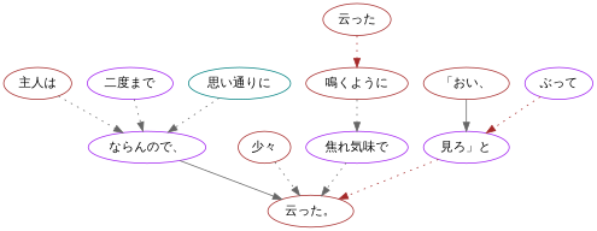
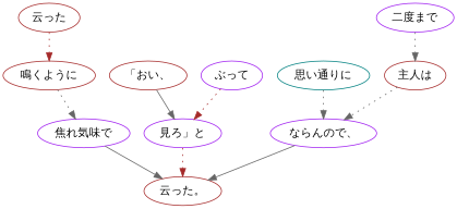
  digraph {
    fontname="Noto Serif"
    node [color=brown fontname="Noto Serif"]
    edge [color=gray40 fontname="Noto Serif" style=dotted]
    n1 [label="主人は"]
    n2 [color=purple label="ならんので、"]
    n3 [label="云った。"]
    n4 [color=purple label="二度まで"]
    n5 [color=teal label="思い通りに"]
-   n6 [label="少々"]
    n7 [color=purple label="焦れ気味で"]
    n8 [label="「おい、"]
    n9 [color=purple label="見ろ」と"]
    n10 [label="云った"]
    n11 [label="鳴くように"]
    n12 [color=purple label="ぶって"]
    n1 -> n2
    n2 -> n3 [style=solid]
-   n4 -> n2
+   n4 -> n1
    n5 -> n2
-   n6 -> n3
-   n7 -> n3
+   n7 -> n3 [style=solid]
    n8 -> n9 [style=solid]
    n9 -> n3 [color=brown]
    n10 -> n11 [color=brown]
    n11 -> n7
    n12 -> n9 [color=brown]
  }
